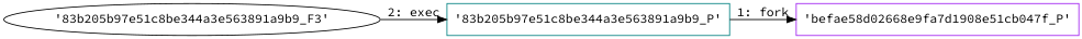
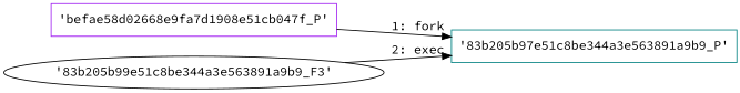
  digraph {
    engine=neato
    fixedsize=false
    fontname="Source Code Pro"
    fontsize=10
    nodesep=0.3
    rankdir=LR
    ranksep=0
    splines=true
    node [fontname="Source Code Pro" node_type=Process shape=box]
    edge [fontname="Source Code Pro"]
    "'befae58d02668e9fa7d1908e51cb047f_P'" [color=purple]
    "'83b205b97e51c8be344a3e563891a9b9_P'" [color=teal]
-   "'83b205b97e51c8be344a3e563891a9b9_F3'" [color=black node_type=File shape=ellipse]
-   "'83b205b97e51c8be344a3e563891a9b9_P'" -> "'befae58d02668e9fa7d1908e51cb047f_P'" [label="1: fork"]
+   "'83b205b97e51c8be344a3e563891a9b9_F3'" [color=black node_type=File shape=ellipse label="'83b205b99e51c8be344a3e563891a9b9_F3'"]
+   "'befae58d02668e9fa7d1908e51cb047f_P'" -> "'83b205b97e51c8be344a3e563891a9b9_P'" [label="1: fork"]
    "'83b205b97e51c8be344a3e563891a9b9_F3'" -> "'83b205b97e51c8be344a3e563891a9b9_P'" [label="2: exec"]
  }
